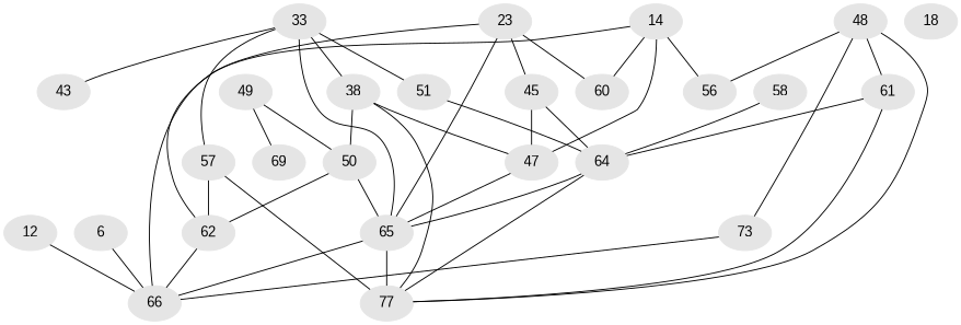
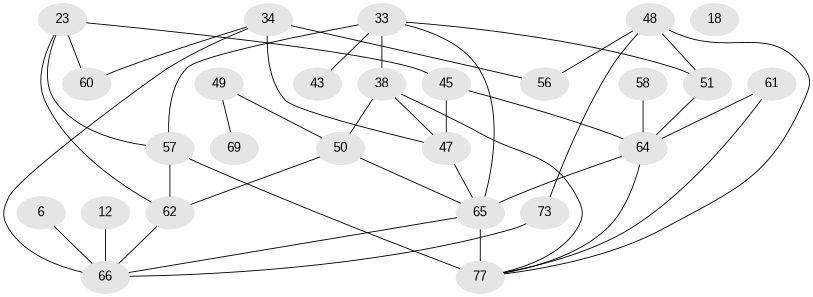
  graph {
    fontname="Liberation Sans"
    node [color=gray90 fontname="Liberation Sans" style=filled]
    edge [fontname="Liberation Sans"]
    66 [super="+3"]
    6
    12
    18
    n5 [label=23 super="+11"]
    45 [super="+21"]
    60 [super="+40"]
    62 [super="+59+52+44"]
    65 [super="+10+36+53+26"]
    47 [super="+41"]
    64 [super="+14+19+29"]
    n12 [label=77 super="+54"]
    33 [super="+30"]
    38 [super="+24+16"]
    43
    51 [super="+9"]
    57 [super="+31"]
    50 [super="+39"]
-   34 [super="+5" label=14]
+   34 [super="+5"]
    56 [super="+55"]
    48
    n22 [label=73]
    49 [super="+35"]
    69
    58
    61
    6 -- 66 [weight=2]
    12 -- 66
    n5 -- 45 [weight=3]
    n5 -- 60
    n5 -- 62 [weight=3]
-   n5 -- 65
+   n5 -- 57
    45 -- 47
    45 -- 64 [weight=2]
    62 -- 66
    65 -- 66
    65 -- n12 [weight=3]
    47 -- 65
    64 -- 65 [weight=3]
    64 -- n12
    33 -- 65 [weight=2]
    33 -- 38
    33 -- 43
    33 -- 51
    33 -- 57 [weight=2]
    38 -- 47
    38 -- n12 [weight=2]
    38 -- 50
    51 -- 64 [weight=2]
    57 -- 62 [weight=2]
    57 -- n12 [weight=3]
    50 -- 62
    50 -- 65
    34 -- 66
    34 -- 60
    34 -- 47
    34 -- 56 [weight=2]
    48 -- n12
-   48 -- 61
+   48 -- 51
    48 -- 56
    48 -- n22
    n22 -- 66
    49 -- 50
    49 -- 69
    58 -- 64
    61 -- 64
    61 -- n12
  }
